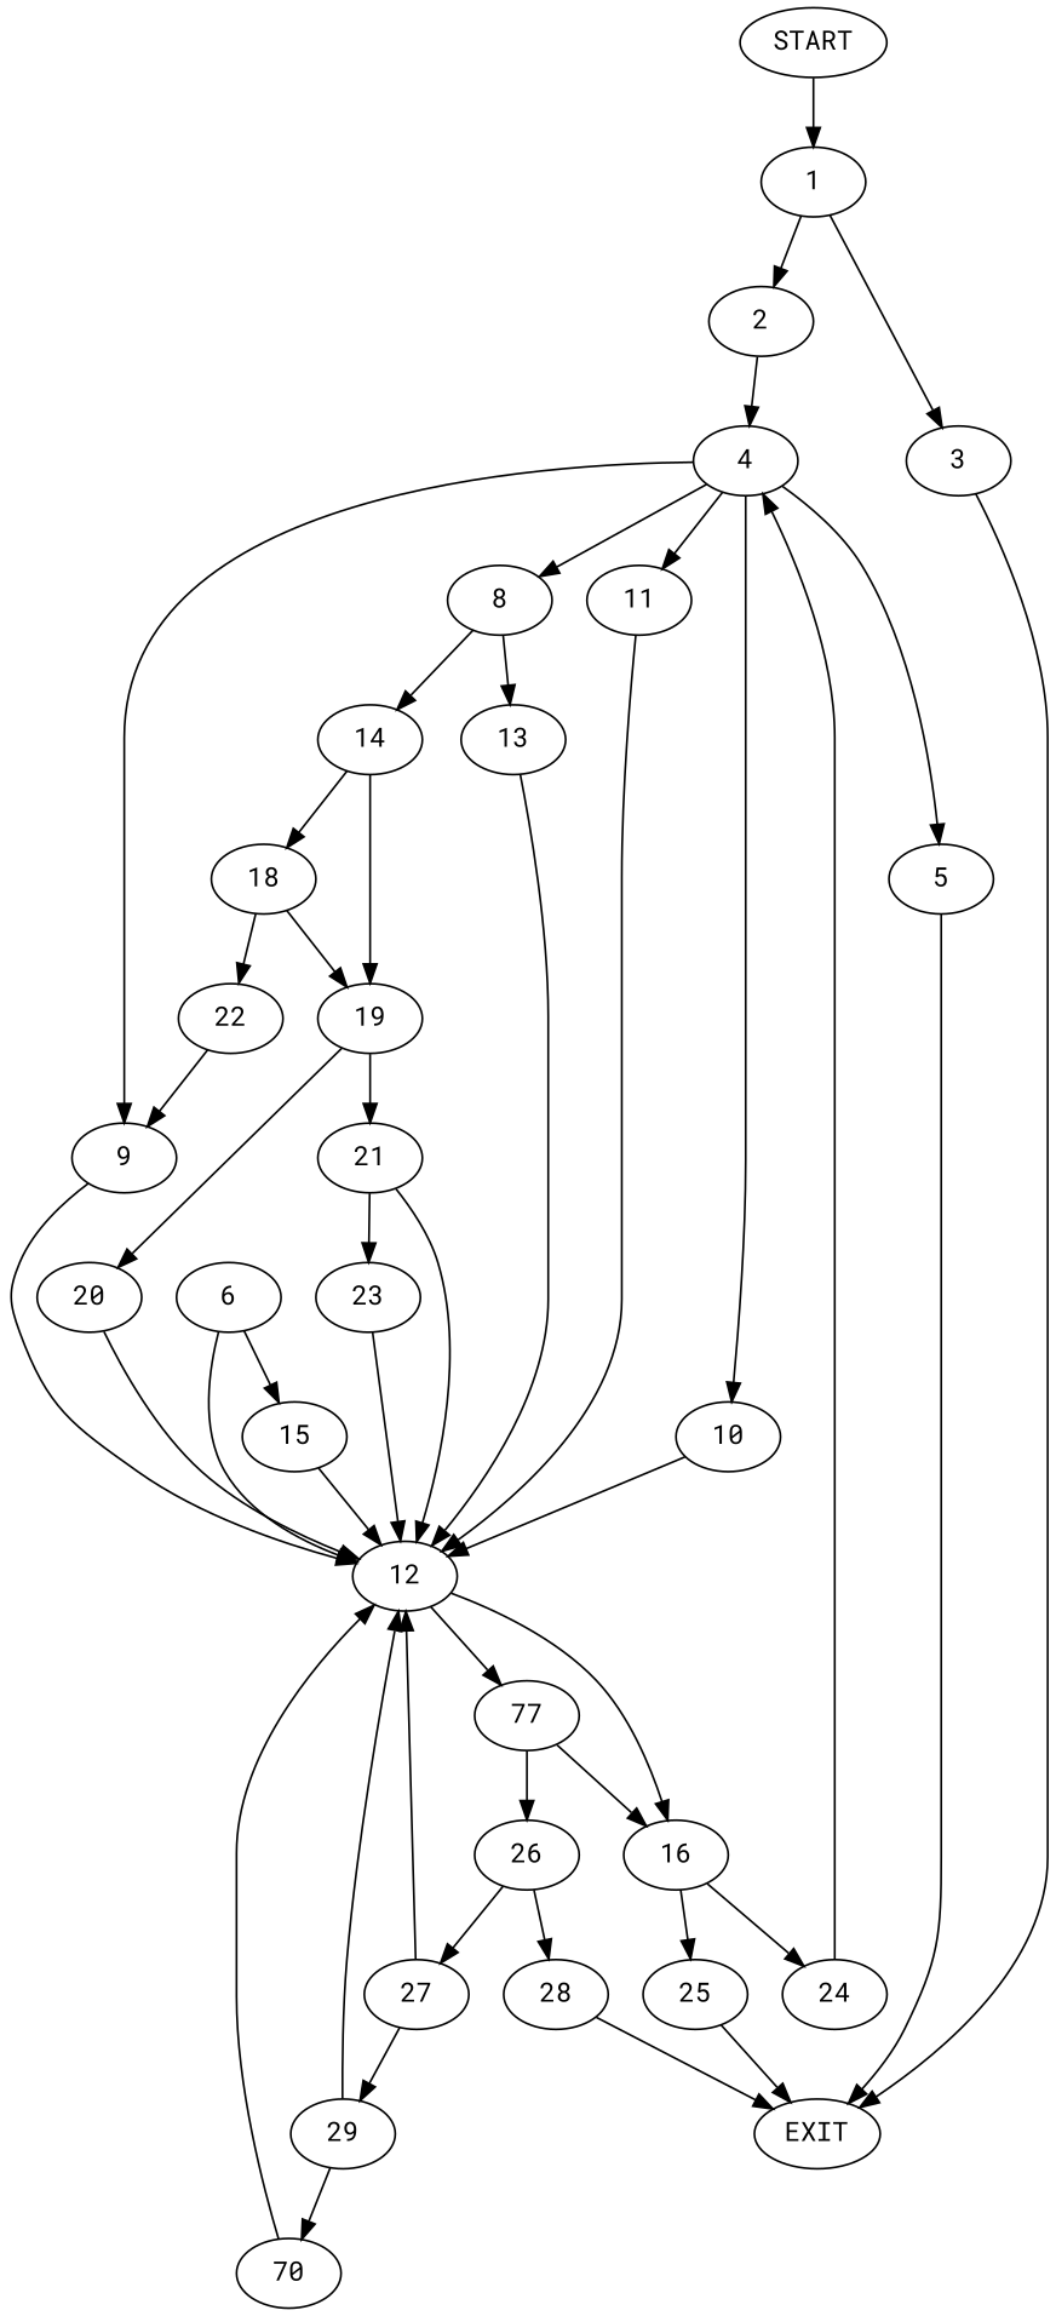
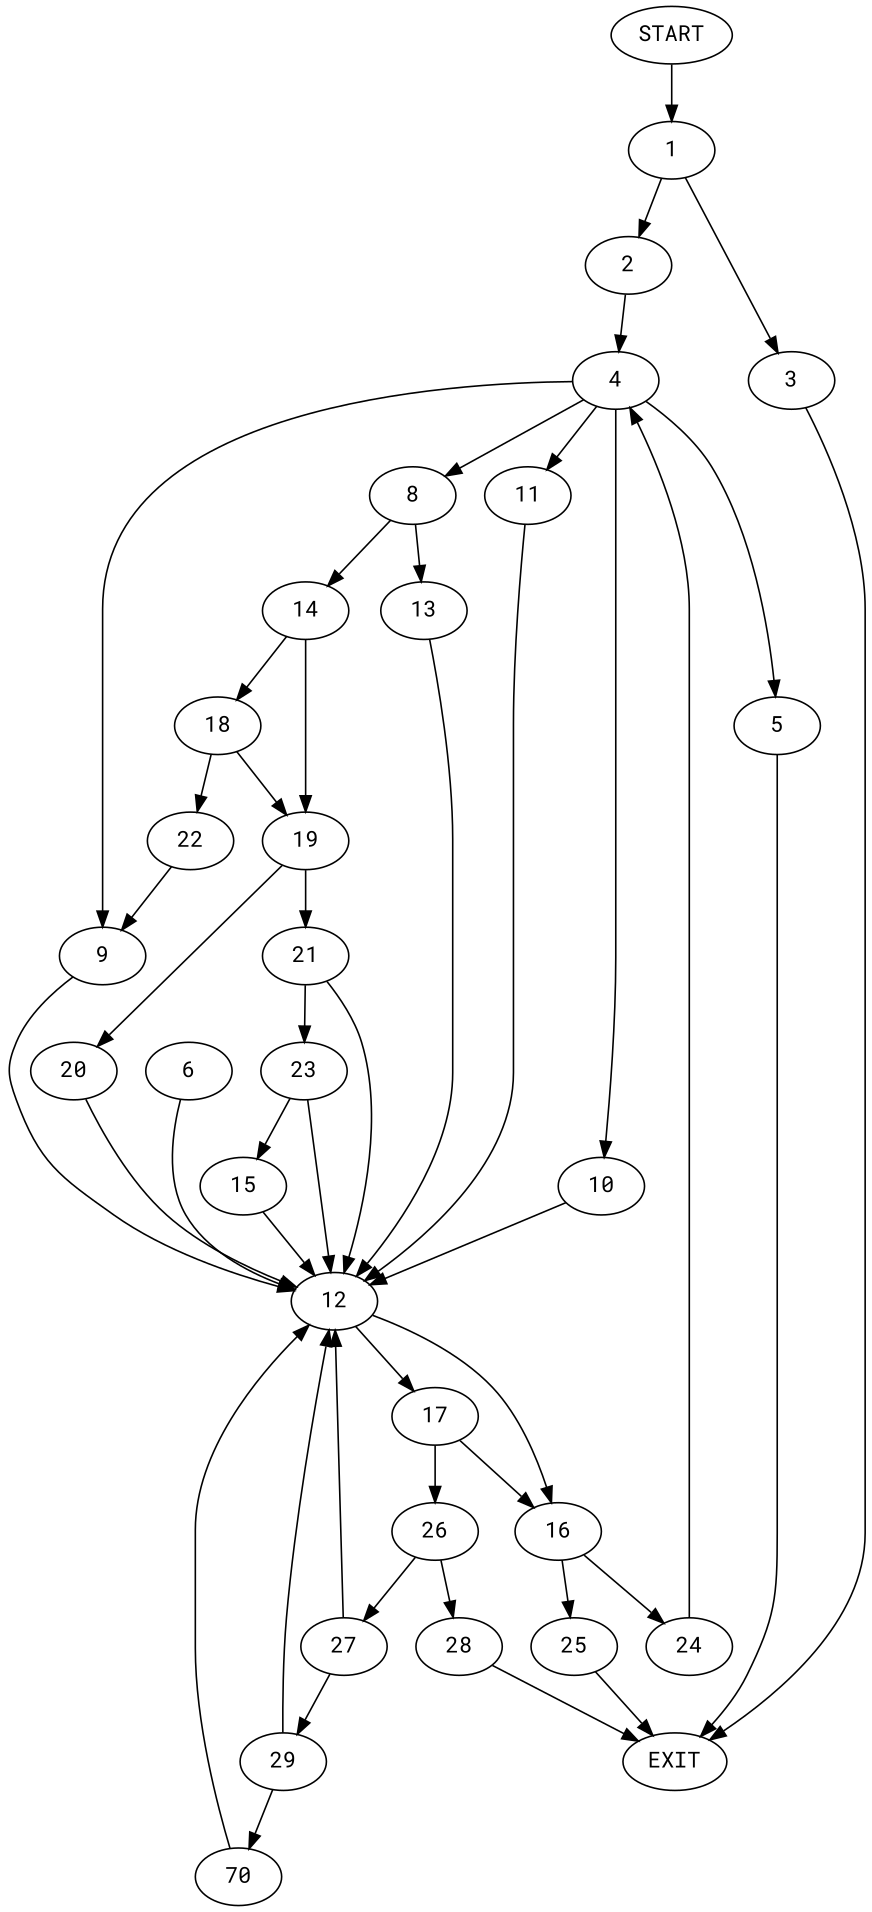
  digraph {
    fontname="Roboto Mono"
    node [fontname="Roboto Mono"]
    edge [fontname="Roboto Mono"]
    n1 [label=START]
    1
    2
    3
    n5 [label=EXIT]
    4
    5
    8
    9
    10
    11
    6
    12
    15
    13
    14
    16
-   17 [label=77]
+   17
    18
    19
    24
    25
    26
    22
    20
    21
    27
    28
    23
    29
    n31 [label=70]
    n1 -> 1
    1 -> 2
    1 -> 3
    2 -> 4
    3 -> n5
    4 -> 5
    4 -> 8
    4 -> 9
    4 -> 10
    4 -> 11
    5 -> n5
    8 -> 13
    8 -> 14
    9 -> 12
    10 -> 12
    11 -> 12
    6 -> 12
-   6 -> 15
+   23 -> 15
    12 -> 16
    12 -> 17
    15 -> 12
    13 -> 12
    14 -> 18
    14 -> 19
    16 -> 24
    16 -> 25
    17 -> 16
    17 -> 26
    18 -> 19
    18 -> 22
    19 -> 20
    19 -> 21
    24 -> 4
    25 -> n5
    26 -> 27
    26 -> 28
    22 -> 9
    20 -> 12
    21 -> 12
    21 -> 23
    27 -> 12
    27 -> 29
    28 -> n5
    23 -> 12
    29 -> 12
    29 -> n31
    n31 -> 12
  }
